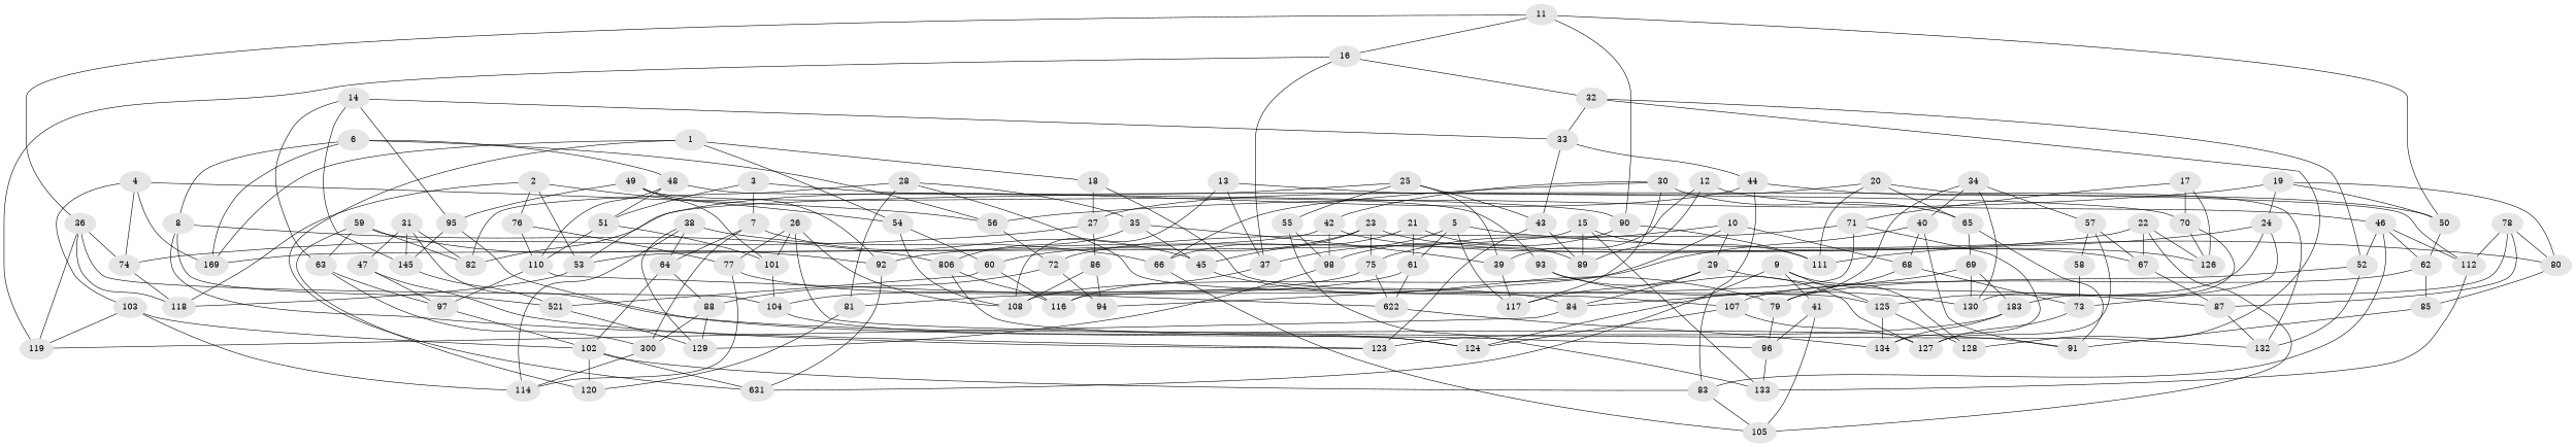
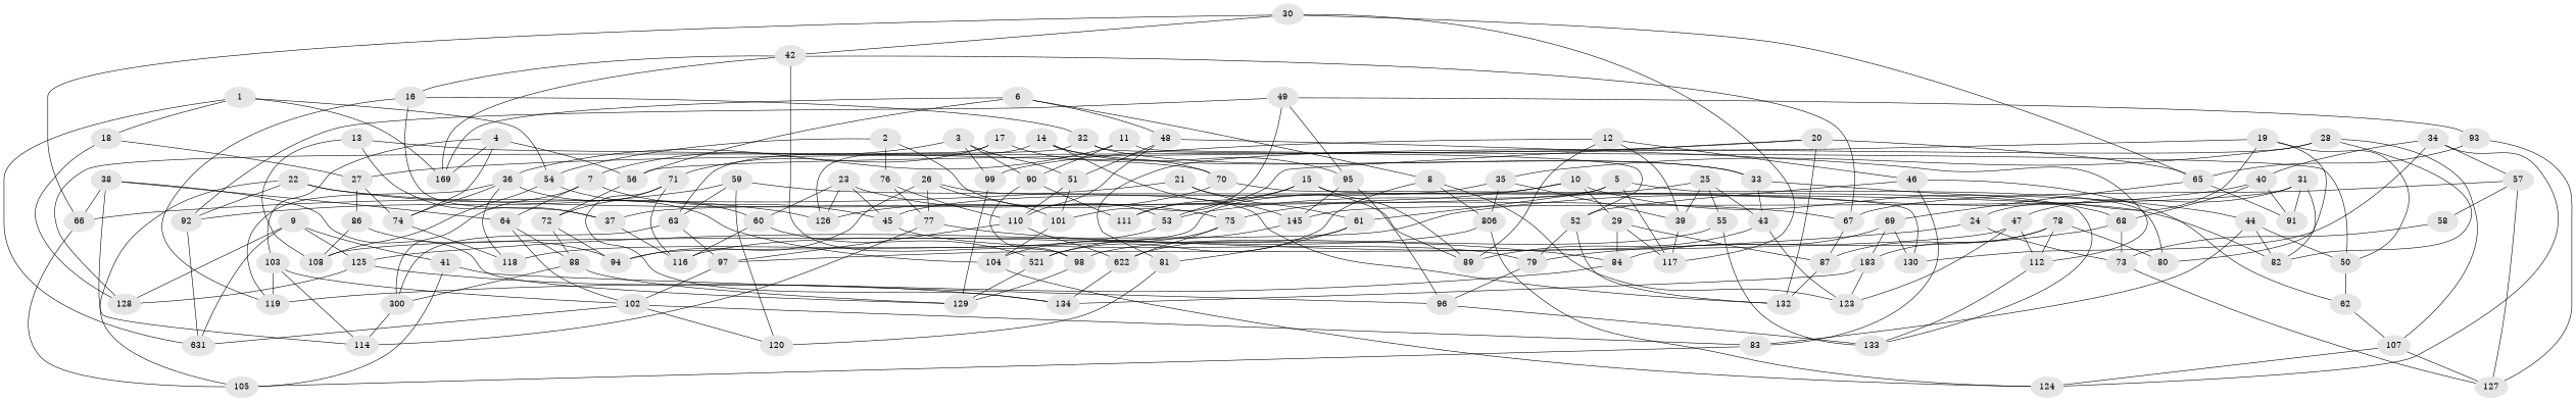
  graph {
    node [color=gray90 style=filled]
    1
    18
    54
    n4 [label=169]
    n5 [label=631]
    128
    27
    108
    60
    2
    53
    76
    118
    77
    110
    3
    7
    51
    90
+   99
    45
    64
    n23 [label=300]
    101
    111
    98
    129
    4
    56
    74
    103
    72
    119
    114
    102
    5
    37
    61
    80
    117
    116
    81
    n43 [label=622]
-   85
    6
    8
    48
    n48 [label=806]
    n49 [label=521]
    123
    112
    79
    88
    124
    9
    41
    125
    105
    96
    134
    10
    29
    68
    75
    94
    84
    87
    73
    104
    11
    16
    36
    50
    32
    62
    12
    39
    46
    89
    52
    83
    13
    70
    126
    130
    91
    14
    33
    63
    95
    n91 [label=145]
    43
    44
    97
    15
    133
    17
    71
    55
    86
    19
    24
    20
    65
    132
    69
    21
    66
    22
    67
    92
    23
    127
    25
    26
    28
    35
    82
    107
    120
    30
    42
    31
    47
    34
    40
    57
    58
    38
    49
    93
    59
    n133 [label=183]
    78
    1 -- 18
    1 -- 54
    1 -- n4
    1 -- n5
-   18 -- 125
+   18 -- 128
    18 -- 27
    54 -- 108
    54 -- 60
    27 -- 74
    27 -- 86
    60 -- 116
    60 -- n49
    2 -- 54
    2 -- 53
    2 -- 76
-   2 -- 118
    53 -- 118
    76 -- 77
    76 -- 110
    77 -- 114
    77 -- 84
    110 -- n43
    110 -- 97
    3 -- 7
    3 -- 51
    3 -- 90
+   3 -- 99
    7 -- 45
    7 -- 64
    7 -- n23
    51 -- 110
    51 -- 101
    90 -- 111
    90 -- 98
+   99 -- 129
    45 -- 79
    64 -- 102
    64 -- 88
    n23 -- 114
    101 -- 104
    98 -- 129
    4 -- n4
    4 -- 56
    4 -- 74
    4 -- 103
    56 -- 72
    74 -- 118
    103 -- 119
    103 -- 114
    103 -- 102
    72 -- 88
    72 -- 94
    102 -- n5
    102 -- 83
    102 -- 120
    5 -- 37
    5 -- 61
    5 -- 80
    5 -- 117
    37 -- 116
    61 -- 81
    61 -- n43
-   80 -- 85
    81 -- 120
    n43 -- 134
-   85 -- 91
    6 -- n4
    6 -- 56
    6 -- 8
    6 -- 48
    8 -- n48
    8 -- n49
    8 -- 123
    48 -- 110
    48 -- 51
    48 -- 112
    n48 -- 116
    n48 -- 124
    n49 -- 129
    112 -- 133
    79 -- 96
    88 -- n23
    88 -- 129
    9 -- n5
    9 -- 128
    9 -- 41
    9 -- 125
    41 -- 105
    41 -- 96
    125 -- 128
    125 -- 134
    96 -- 133
    10 -- 29
    10 -- 68
    10 -- 75
    10 -- 94
    29 -- 117
    29 -- 84
    29 -- 87
    68 -- 79
    68 -- 73
    75 -- n43
    75 -- 104
    84 -- 119
    87 -- 132
    73 -- 127
    104 -- 124
    11 -- 90
-   11 -- 16
+   42 -- 16
    11 -- 36
    11 -- 50
    16 -- 119
    16 -- 37
    16 -- 32
    36 -- 118
    36 -- 74
    36 -- 119
    36 -- 104
    50 -- 62
    32 -- 128
    32 -- 52
    32 -- 33
-   62 -- 85
    62 -- 107
+   12 -- 99
    12 -- 39
    12 -- 46
    12 -- 89
    39 -- 117
    46 -- 62
    46 -- 52
    46 -- 83
    52 -- 79
    52 -- 132
    83 -- 105
    13 -- 108
    13 -- 37
    13 -- 70
    70 -- 126
    70 -- 130
    14 -- 33
    14 -- 63
    14 -- 95
    14 -- n91
    33 -- 43
    33 -- 44
    63 -- n23
    63 -- 97
    95 -- 96
    95 -- n91
    n91 -- n49
    43 -- 123
    43 -- 89
    44 -- 50
    44 -- 83
    44 -- 82
    97 -- 102
    15 -- 53
    15 -- 111
    15 -- 89
    15 -- 133
    17 -- 70
    17 -- 126
    17 -- 71
    71 -- 72
    71 -- 116
    71 -- 134
    55 -- 98
    55 -- 133
    86 -- 108
    86 -- 94
    19 -- 56
    19 -- 80
    19 -- 50
    19 -- 24
-   24 -- 111
    24 -- 125
    24 -- 73
    20 -- 27
    20 -- 111
    20 -- 65
    20 -- 132
    65 -- 91
    65 -- 69
    69 -- 84
    69 -- 130
    69 -- n133
    21 -- 61
    21 -- 89
    21 -- 66
    66 -- 105
    22 -- 105
    22 -- 126
    22 -- 67
    22 -- 92
    67 -- 87
    92 -- n5
    23 -- 60
    23 -- 45
    23 -- 75
    23 -- 126
    25 -- 53
    25 -- 39
    25 -- 43
    25 -- 55
    26 -- 77
    26 -- 101
-   26 -- 108
+   26 -- 94
    26 -- 132
    28 -- 81
    28 -- 35
    28 -- 82
    28 -- 107
    35 -- 45
    35 -- n48
    35 -- 39
    107 -- 124
    107 -- 127
    30 -- 117
    30 -- 65
    30 -- 66
    30 -- 42
    42 -- n4
    42 -- 98
    42 -- 67
    31 -- 91
    31 -- n91
    31 -- 82
    31 -- 47
    47 -- 123
-   46 -- 112
+   47 -- 112
    47 -- 97
    34 -- 124
    34 -- 130
    34 -- 40
    34 -- 57
    40 -- 108
    40 -- 68
    40 -- 91
    57 -- 67
    57 -- 127
    57 -- 58
    58 -- 73
    38 -- 64
    38 -- 129
    38 -- 114
    38 -- 66
    49 -- 101
    49 -- 95
    49 -- 92
    49 -- 93
-   93 -- 130
+   93 -- 65
    93 -- 127
    59 -- 63
    59 -- 92
    59 -- 82
    59 -- 120
    n133 -- 123
    n133 -- 134
    78 -- 80
    78 -- 112
    78 -- 87
    78 -- n133
  }
